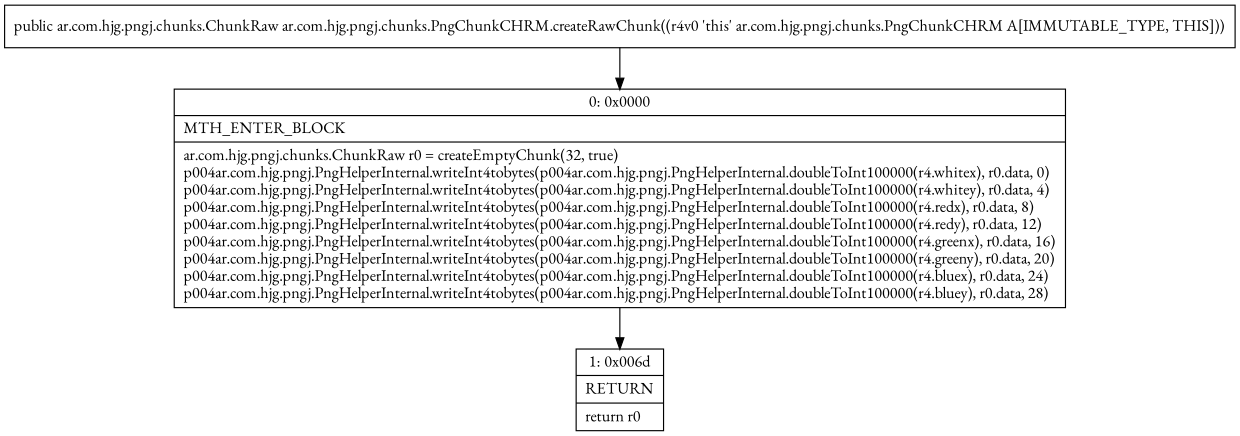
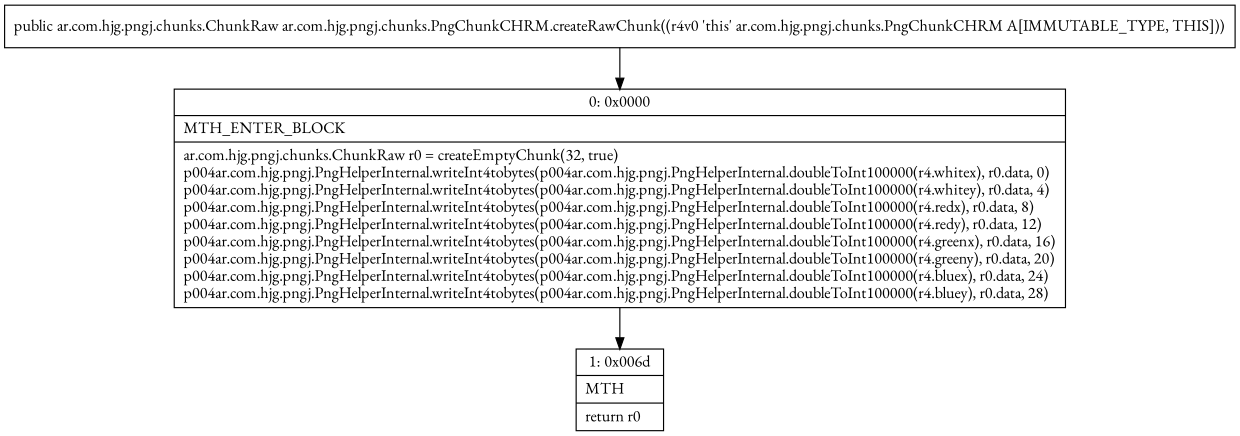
  digraph {
    fontname="EB Garamond"
    node [shape=record fontname="EB Garamond"]
    edge [fontname="EB Garamond"]
    n1 [label="{0\:\ 0x0000|MTH_ENTER_BLOCK\l|ar.com.hjg.pngj.chunks.ChunkRaw r0 = createEmptyChunk(32, true)\lp004ar.com.hjg.pngj.PngHelperInternal.writeInt4tobytes(p004ar.com.hjg.pngj.PngHelperInternal.doubleToInt100000(r4.whitex), r0.data, 0)\lp004ar.com.hjg.pngj.PngHelperInternal.writeInt4tobytes(p004ar.com.hjg.pngj.PngHelperInternal.doubleToInt100000(r4.whitey), r0.data, 4)\lp004ar.com.hjg.pngj.PngHelperInternal.writeInt4tobytes(p004ar.com.hjg.pngj.PngHelperInternal.doubleToInt100000(r4.redx), r0.data, 8)\lp004ar.com.hjg.pngj.PngHelperInternal.writeInt4tobytes(p004ar.com.hjg.pngj.PngHelperInternal.doubleToInt100000(r4.redy), r0.data, 12)\lp004ar.com.hjg.pngj.PngHelperInternal.writeInt4tobytes(p004ar.com.hjg.pngj.PngHelperInternal.doubleToInt100000(r4.greenx), r0.data, 16)\lp004ar.com.hjg.pngj.PngHelperInternal.writeInt4tobytes(p004ar.com.hjg.pngj.PngHelperInternal.doubleToInt100000(r4.greeny), r0.data, 20)\lp004ar.com.hjg.pngj.PngHelperInternal.writeInt4tobytes(p004ar.com.hjg.pngj.PngHelperInternal.doubleToInt100000(r4.bluex), r0.data, 24)\lp004ar.com.hjg.pngj.PngHelperInternal.writeInt4tobytes(p004ar.com.hjg.pngj.PngHelperInternal.doubleToInt100000(r4.bluey), r0.data, 28)\l}"]
-   n2 [label="{1\:\ 0x006d|RETURN\l|return r0\l}"]
+   n2 [label="{1\:\ 0x006d|MTH\l|return r0\l}"]
    n3 [label="{public ar.com.hjg.pngj.chunks.ChunkRaw ar.com.hjg.pngj.chunks.PngChunkCHRM.createRawChunk((r4v0 'this' ar.com.hjg.pngj.chunks.PngChunkCHRM A[IMMUTABLE_TYPE, THIS])) }"]
    n1 -> n2
    n3 -> n1
  }
